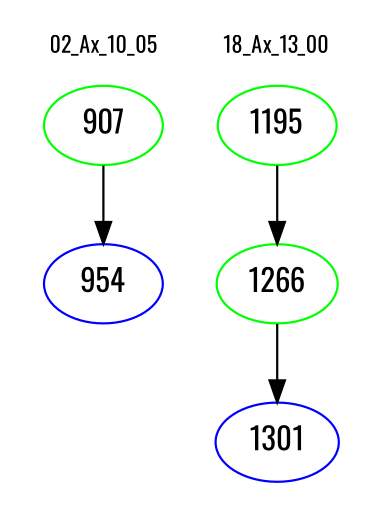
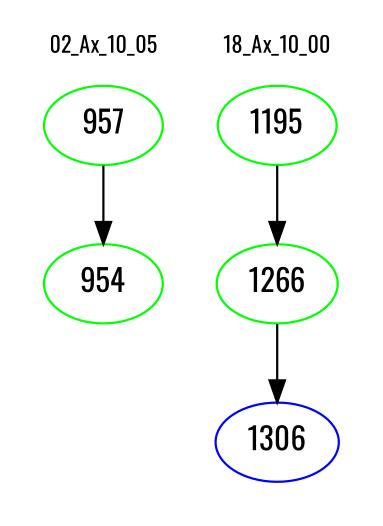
  digraph {
    fontname=Oswald
    node [color=green fontname=Oswald]
    edge [color=black fontname=Oswald]
-   n1 [label=907]
-   n2 [color=blue label=954]
+   n1 [label=957]
+   n2 [label=954]
    n3 [label=1195]
    n4 [label=1266]
-   n5 [color=blue label=1301]
+   n5 [color=blue label=1306]
    subgraph cluster_1 {
      color=white
      fontsize=10
      label="02_Ax_10_05"
      n1
      n2
    }
    subgraph cluster_2 {
      color=white
      fontsize=10
-     label="18_Ax_13_00"
+     label="18_Ax_10_00"
      n3
      n4
      n5
    }
    n1 -> n2
    n3 -> n4
    n4 -> n5
  }
